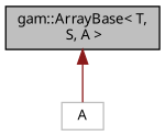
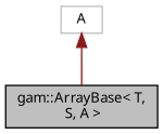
  digraph {
    node [fontname="FreeSans.ttf" fontsize=10 shape=record]
    n1 [color=black fillcolor=grey75 fontcolor=black height=0.2 label="gam::ArrayBase\< T,\l S, A \>" style=filled width=0.4]
    n2 [color=grey75 height=0.2 label=A width=0.4]
-   n1 -> n2 [color=firebrick4 dir=back fontname="FreeSans.ttf" fontsize=10 labelfontname="FreeSans.ttf" labelfontsize=10 style=solid]
+   n2 -> n1 [color=firebrick4 dir=back fontname="FreeSans.ttf" fontsize=10 labelfontname="FreeSans.ttf" labelfontsize=10 style=solid]
  }
